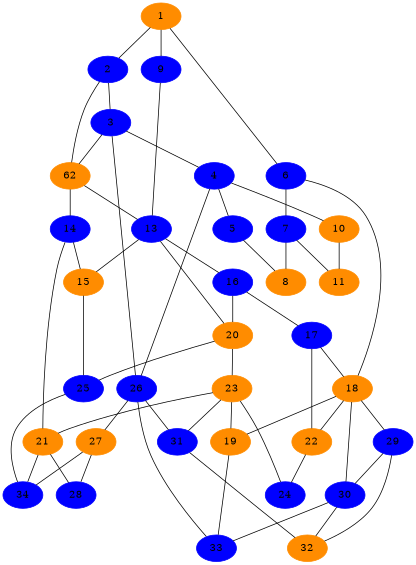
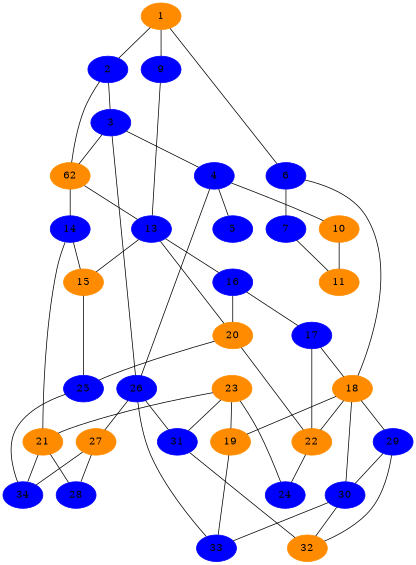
  graph {
    node [color=blue style=filled]
    edge [weight=1.0]
    1 [color=darkorange]
    2
    6
    9
    3
    n6 [color=darkorange label=62]
    7
    18 [color=darkorange]
    13
    4
    26
    14
    5
    10 [color=darkorange]
    33
    31
    27 [color=darkorange]
-   8 [color=darkorange]
    11 [color=darkorange]
    19 [color=darkorange]
    22 [color=darkorange]
    29
    30
    15 [color=darkorange]
    16
    20 [color=darkorange]
    21 [color=darkorange]
    25
    17
    23 [color=darkorange]
    28
    34
    24
    32 [color=darkorange]
    1 -- 2
    1 -- 6
    1 -- 9 [weight=2.0]
    2 -- 3
    2 -- n6
    6 -- 7
    6 -- 18
    9 -- 13
    3 -- n6
    3 -- 4
    3 -- 26
    n6 -- 13
    n6 -- 14 [weight=2.0]
-   7 -- 8
    7 -- 11
    18 -- 19
    18 -- 22
    18 -- 29
    18 -- 30
    13 -- 15
    13 -- 16
    13 -- 20
    4 -- 26
    4 -- 5
    4 -- 10
    26 -- 33
    26 -- 31
    26 -- 27 [weight=2.0]
    14 -- 15
    14 -- 21 [weight=2.0]
-   5 -- 8
    10 -- 11
    31 -- 32 [weight=2.0]
    27 -- 28
    27 -- 34
    19 -- 33
    22 -- 24
    29 -- 30
    29 -- 32
    30 -- 33
    30 -- 32
    15 -- 25
    16 -- 20
    16 -- 17
    20 -- 25
-   20 -- 23 [weight=2.0]
+   20 -- 22 [weight=2.0]
    21 -- 28 [weight=2.0]
    21 -- 34
    25 -- 34
    17 -- 18
    17 -- 22
    23 -- 31 [weight=2.0]
    23 -- 19
    23 -- 21
    23 -- 24 [weight=2.0]
  }
